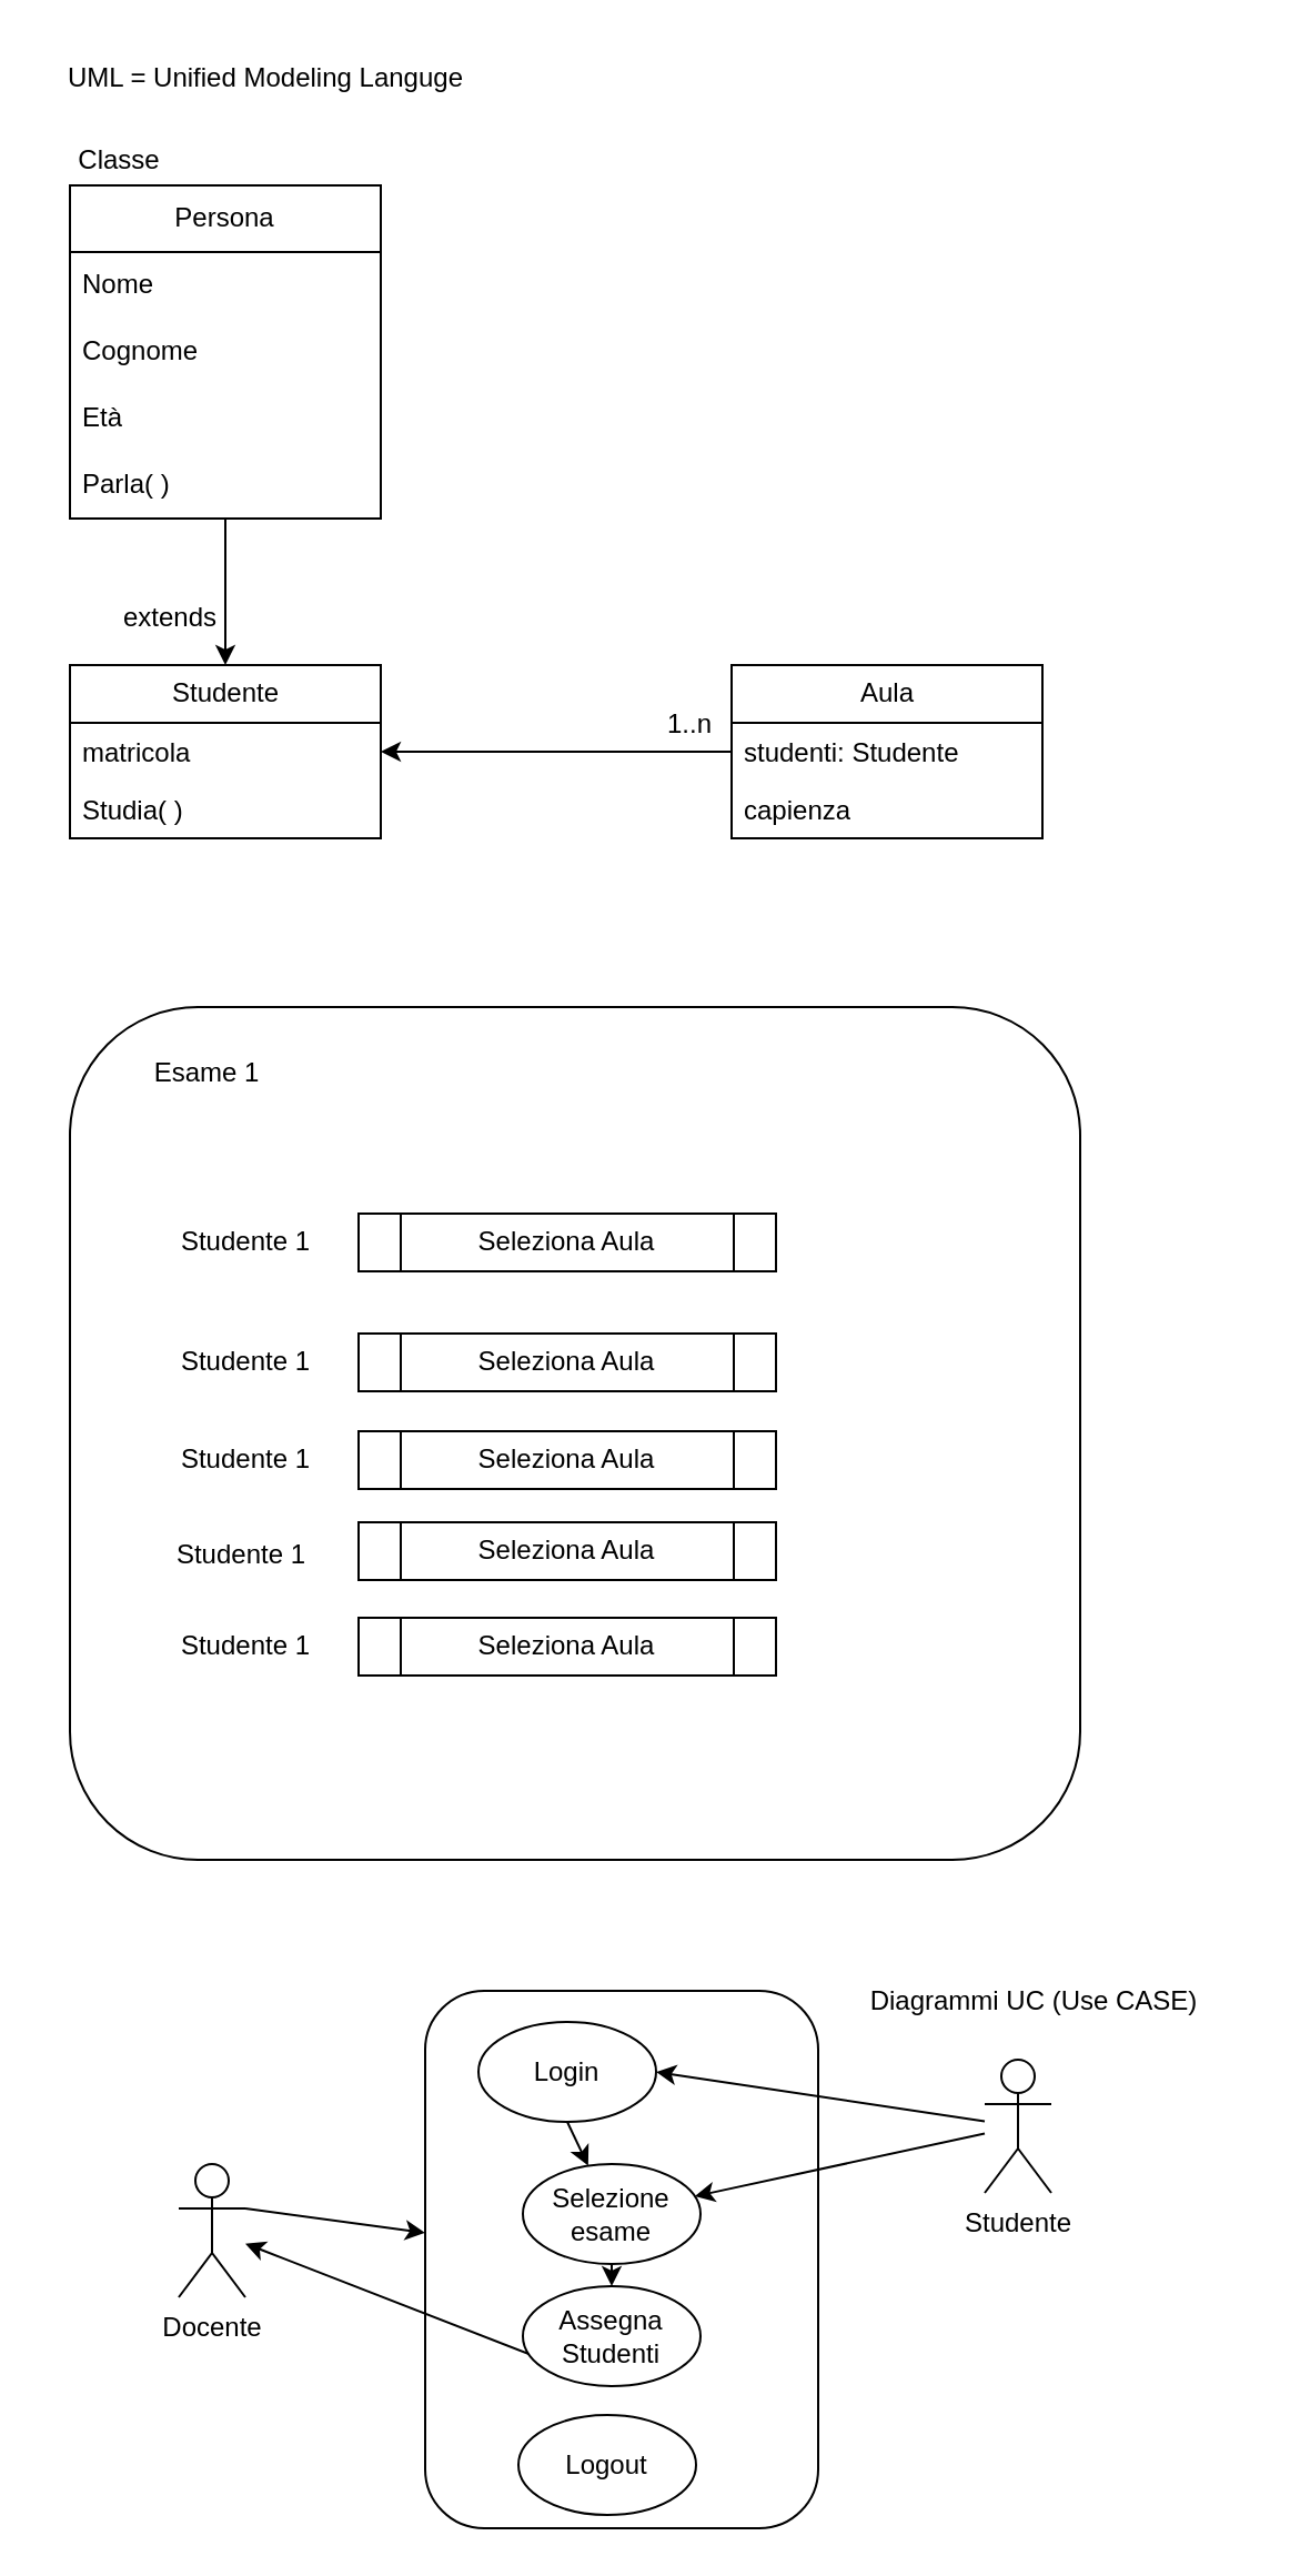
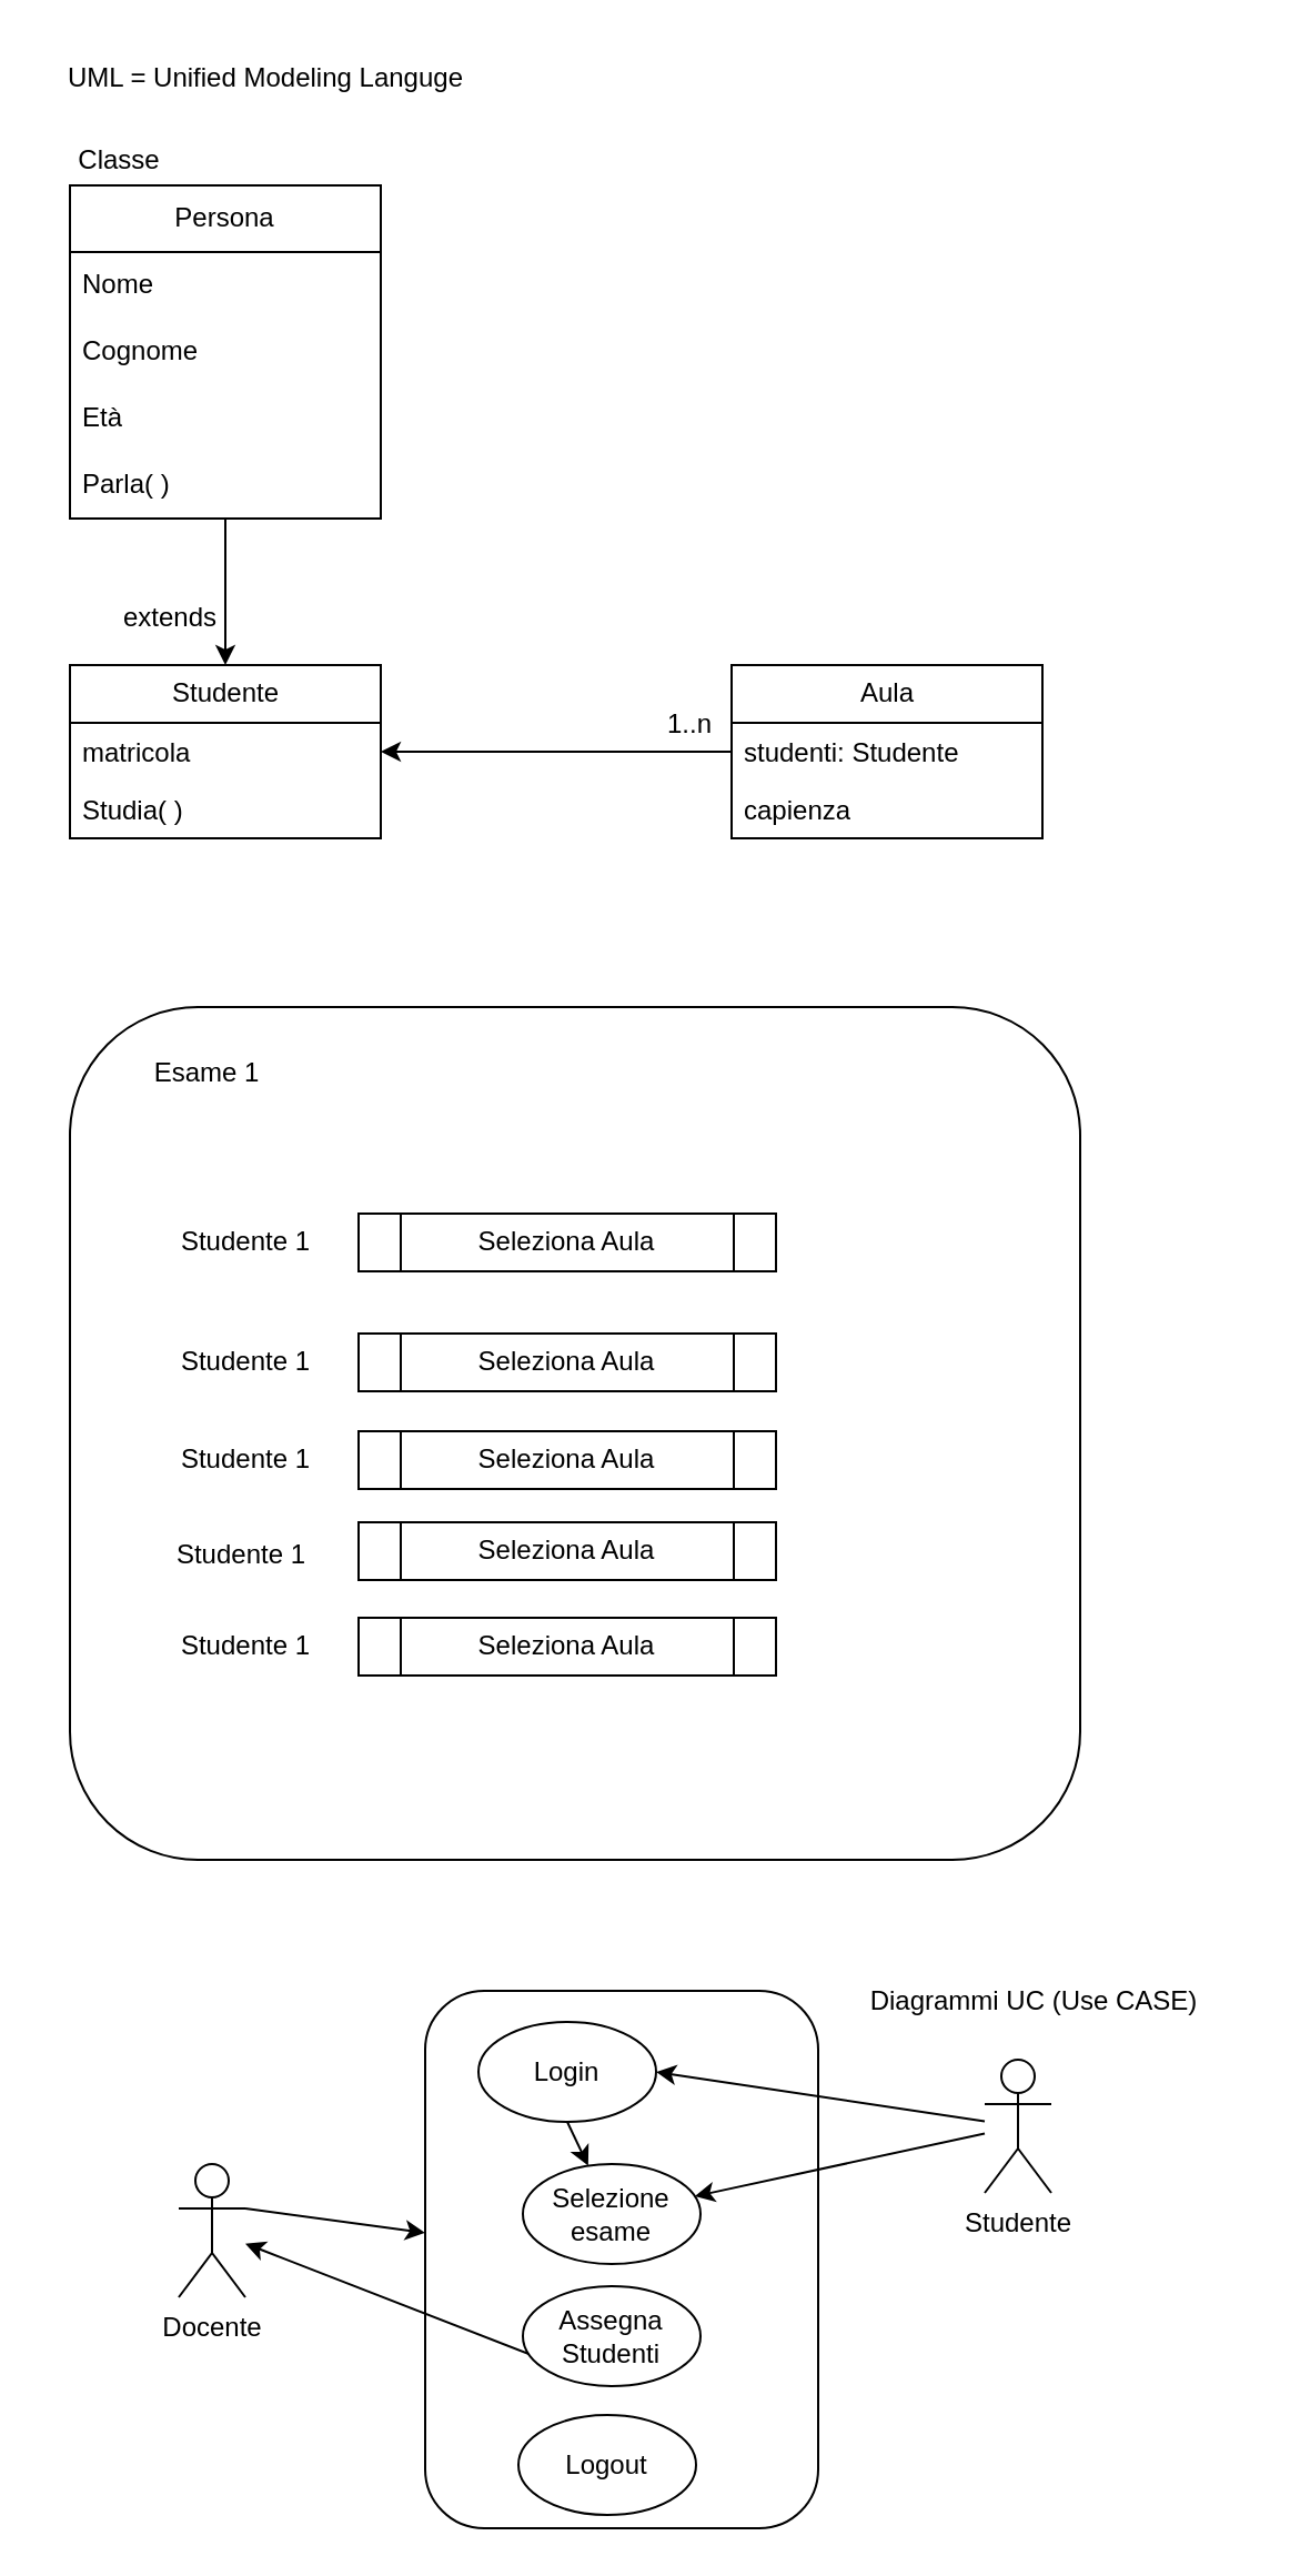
  <mxCell id="0" />
  <mxCell id="1" parent="0" />
  <mxCell id="2" value="UML = Unified Modeling Languge" style="text;html=1;strokeColor=none;fillColor=none;align=center;verticalAlign=middle;whiteSpace=wrap;rounded=0;" parent="1" vertex="1"><mxGeometry x="20" y="20" width="199" height="30" as="geometry" /></mxCell>
  <mxCell id="3" style="edgeStyle=none;html=1;" parent="1" source="4" target="10" edge="1"><mxGeometry relative="1" as="geometry" /></mxCell>
  <mxCell id="4" value="Persona" style="swimlane;fontStyle=0;childLayout=stackLayout;horizontal=1;startSize=30;horizontalStack=0;resizeParent=1;resizeParentMax=0;resizeLast=0;collapsible=1;marginBottom=0;whiteSpace=wrap;html=1;" parent="1" vertex="1"><mxGeometry x="31" y="83" width="140" height="150" as="geometry" /></mxCell>
  <mxCell id="5" value="Nome" style="text;strokeColor=none;fillColor=none;align=left;verticalAlign=middle;spacingLeft=4;spacingRight=4;overflow=hidden;points=[[0,0.5],[1,0.5]];portConstraint=eastwest;rotatable=0;whiteSpace=wrap;html=1;" parent="4" vertex="1"><mxGeometry y="30" width="140" height="30" as="geometry" /></mxCell>
  <mxCell id="6" value="Cognome" style="text;strokeColor=none;fillColor=none;align=left;verticalAlign=middle;spacingLeft=4;spacingRight=4;overflow=hidden;points=[[0,0.5],[1,0.5]];portConstraint=eastwest;rotatable=0;whiteSpace=wrap;html=1;" parent="4" vertex="1"><mxGeometry y="60" width="140" height="30" as="geometry" /></mxCell>
  <mxCell id="7" value="Età" style="text;strokeColor=none;fillColor=none;align=left;verticalAlign=middle;spacingLeft=4;spacingRight=4;overflow=hidden;points=[[0,0.5],[1,0.5]];portConstraint=eastwest;rotatable=0;whiteSpace=wrap;html=1;" parent="4" vertex="1"><mxGeometry y="90" width="140" height="30" as="geometry" /></mxCell>
  <mxCell id="8" value="Parla( )" style="text;strokeColor=none;fillColor=none;align=left;verticalAlign=middle;spacingLeft=4;spacingRight=4;overflow=hidden;points=[[0,0.5],[1,0.5]];portConstraint=eastwest;rotatable=0;whiteSpace=wrap;html=1;" parent="4" vertex="1"><mxGeometry y="120" width="140" height="30" as="geometry" /></mxCell>
  <mxCell id="9" value="Classe" style="text;html=1;align=center;verticalAlign=middle;resizable=0;points=[];autosize=1;strokeColor=none;fillColor=none;" parent="1" vertex="1"><mxGeometry x="25" y="59" width="55" height="26" as="geometry" /></mxCell>
  <mxCell id="10" value="Studente" style="swimlane;fontStyle=0;childLayout=stackLayout;horizontal=1;startSize=26;fillColor=none;horizontalStack=0;resizeParent=1;resizeParentMax=0;resizeLast=0;collapsible=1;marginBottom=0;html=1;" parent="1" vertex="1"><mxGeometry x="31" y="299" width="140" height="78" as="geometry" /></mxCell>
  <mxCell id="11" value="matricola" style="text;strokeColor=none;fillColor=none;align=left;verticalAlign=top;spacingLeft=4;spacingRight=4;overflow=hidden;rotatable=0;points=[[0,0.5],[1,0.5]];portConstraint=eastwest;whiteSpace=wrap;html=1;" parent="10" vertex="1"><mxGeometry y="26" width="140" height="26" as="geometry" /></mxCell>
  <mxCell id="12" value="Studia( )" style="text;strokeColor=none;fillColor=none;align=left;verticalAlign=top;spacingLeft=4;spacingRight=4;overflow=hidden;rotatable=0;points=[[0,0.5],[1,0.5]];portConstraint=eastwest;whiteSpace=wrap;html=1;" parent="10" vertex="1"><mxGeometry y="52" width="140" height="26" as="geometry" /></mxCell>
  <mxCell id="13" value="extends" style="text;html=1;align=center;verticalAlign=middle;resizable=0;points=[];autosize=1;strokeColor=none;fillColor=none;" parent="1" vertex="1"><mxGeometry x="46" y="265" width="60" height="26" as="geometry" /></mxCell>
  <mxCell id="14" style="edgeStyle=none;html=1;entryX=1;entryY=0.5;entryDx=0;entryDy=0;" parent="1" source="15" target="11" edge="1"><mxGeometry relative="1" as="geometry" /></mxCell>
  <mxCell id="15" value="Aula" style="swimlane;fontStyle=0;childLayout=stackLayout;horizontal=1;startSize=26;fillColor=none;horizontalStack=0;resizeParent=1;resizeParentMax=0;resizeLast=0;collapsible=1;marginBottom=0;html=1;" parent="1" vertex="1"><mxGeometry x="329" y="299" width="140" height="78" as="geometry" /></mxCell>
  <mxCell id="16" value="studenti: Studente" style="text;strokeColor=none;fillColor=none;align=left;verticalAlign=top;spacingLeft=4;spacingRight=4;overflow=hidden;rotatable=0;points=[[0,0.5],[1,0.5]];portConstraint=eastwest;whiteSpace=wrap;html=1;" parent="15" vertex="1"><mxGeometry y="26" width="140" height="26" as="geometry" /></mxCell>
  <mxCell id="17" value="capienza" style="text;strokeColor=none;fillColor=none;align=left;verticalAlign=top;spacingLeft=4;spacingRight=4;overflow=hidden;rotatable=0;points=[[0,0.5],[1,0.5]];portConstraint=eastwest;whiteSpace=wrap;html=1;" parent="15" vertex="1"><mxGeometry y="52" width="140" height="26" as="geometry" /></mxCell>
  <mxCell id="18" value="1..n" style="text;html=1;align=center;verticalAlign=middle;resizable=0;points=[];autosize=1;strokeColor=none;fillColor=none;" parent="1" vertex="1"><mxGeometry x="291" y="313" width="38" height="26" as="geometry" /></mxCell>
  <mxCell id="19" value="" style="rounded=1;whiteSpace=wrap;html=1;" parent="1" vertex="1"><mxGeometry x="31" y="453" width="455" height="384" as="geometry" /></mxCell>
  <mxCell id="20" value="Esame 1" style="text;html=1;strokeColor=none;fillColor=none;align=center;verticalAlign=middle;whiteSpace=wrap;rounded=0;" parent="1" vertex="1"><mxGeometry x="63" y="468" width="60" height="30" as="geometry" /></mxCell>
  <mxCell id="21" value="Studente 1" style="text;html=1;strokeColor=none;fillColor=none;align=center;verticalAlign=middle;whiteSpace=wrap;rounded=0;" parent="1" vertex="1"><mxGeometry x="65" y="544" width="91" height="30" as="geometry" /></mxCell>
  <mxCell id="22" value="Seleziona Aula" style="shape=process;whiteSpace=wrap;html=1;backgroundOutline=1;" parent="1" vertex="1"><mxGeometry x="161" y="546" width="188" height="26" as="geometry" /></mxCell>
  <mxCell id="23" value="Studente 1" style="text;html=1;strokeColor=none;fillColor=none;align=center;verticalAlign=middle;whiteSpace=wrap;rounded=0;" parent="1" vertex="1"><mxGeometry x="65" y="598" width="91" height="30" as="geometry" /></mxCell>
  <mxCell id="24" value="Seleziona Aula" style="shape=process;whiteSpace=wrap;html=1;backgroundOutline=1;" parent="1" vertex="1"><mxGeometry x="161" y="600" width="188" height="26" as="geometry" /></mxCell>
  <mxCell id="25" value="Studente 1" style="text;html=1;strokeColor=none;fillColor=none;align=center;verticalAlign=middle;whiteSpace=wrap;rounded=0;" parent="1" vertex="1"><mxGeometry x="65" y="642" width="91" height="30" as="geometry" /></mxCell>
  <mxCell id="26" value="Seleziona Aula" style="shape=process;whiteSpace=wrap;html=1;backgroundOutline=1;" parent="1" vertex="1"><mxGeometry x="161" y="644" width="188" height="26" as="geometry" /></mxCell>
  <mxCell id="27" value="Studente 1" style="text;html=1;strokeColor=none;fillColor=none;align=center;verticalAlign=middle;whiteSpace=wrap;rounded=0;" parent="1" vertex="1"><mxGeometry x="63" y="685" width="91" height="30" as="geometry" /></mxCell>
  <mxCell id="28" value="Seleziona Aula" style="shape=process;whiteSpace=wrap;html=1;backgroundOutline=1;" parent="1" vertex="1"><mxGeometry x="161" y="685" width="188" height="26" as="geometry" /></mxCell>
  <mxCell id="29" value="Studente 1" style="text;html=1;strokeColor=none;fillColor=none;align=center;verticalAlign=middle;whiteSpace=wrap;rounded=0;" parent="1" vertex="1"><mxGeometry x="65" y="726" width="91" height="30" as="geometry" /></mxCell>
  <mxCell id="30" value="Seleziona Aula" style="shape=process;whiteSpace=wrap;html=1;backgroundOutline=1;" parent="1" vertex="1"><mxGeometry x="161" y="728" width="188" height="26" as="geometry" /></mxCell>
  <mxCell id="31" style="edgeStyle=none;html=1;exitX=1;exitY=0.333;exitDx=0;exitDy=0;exitPerimeter=0;" parent="1" source="32" target="33" edge="1"><mxGeometry relative="1" as="geometry" /></mxCell>
  <mxCell id="32" value="Docente" style="shape=umlActor;verticalLabelPosition=bottom;verticalAlign=top;html=1;outlineConnect=0;" parent="1" vertex="1"><mxGeometry x="80" y="974" width="30" height="60" as="geometry" /></mxCell>
  <mxCell id="33" value="" style="rounded=1;whiteSpace=wrap;html=1;" parent="1" vertex="1"><mxGeometry x="191" y="896" width="177" height="242" as="geometry" /></mxCell>
  <mxCell id="34" style="edgeStyle=none;html=1;exitX=0.5;exitY=1;exitDx=0;exitDy=0;" parent="1" source="35" target="37" edge="1"><mxGeometry relative="1" as="geometry" /></mxCell>
  <mxCell id="35" value="Login" style="ellipse;whiteSpace=wrap;html=1;" parent="1" vertex="1"><mxGeometry x="215" y="910" width="80" height="45" as="geometry" /></mxCell>
- <mxCell id="36" style="edgeStyle=none;html=1;exitX=0.5;exitY=1;exitDx=0;exitDy=0;entryX=0.5;entryY=0;entryDx=0;entryDy=0;" parent="1" source="37" target="39" edge="1"><mxGeometry relative="1" as="geometry" /></mxCell>
  <mxCell id="37" value="Selezione esame" style="ellipse;whiteSpace=wrap;html=1;" parent="1" vertex="1"><mxGeometry x="235" y="974" width="80" height="45" as="geometry" /></mxCell>
  <mxCell id="38" style="edgeStyle=none;html=1;exitX=0.5;exitY=1;exitDx=0;exitDy=0;" parent="1" source="39" target="32" edge="1"><mxGeometry relative="1" as="geometry" /></mxCell>
  <mxCell id="39" value="Assegna Studenti" style="ellipse;whiteSpace=wrap;html=1;" parent="1" vertex="1"><mxGeometry x="235" y="1029" width="80" height="45" as="geometry" /></mxCell>
  <mxCell id="40" value="Logout" style="ellipse;whiteSpace=wrap;html=1;" parent="1" vertex="1"><mxGeometry x="233" y="1087" width="80" height="45" as="geometry" /></mxCell>
  <mxCell id="41" style="edgeStyle=none;html=1;" parent="1" source="43" target="37" edge="1"><mxGeometry relative="1" as="geometry" /></mxCell>
  <mxCell id="42" style="edgeStyle=none;html=1;entryX=1;entryY=0.5;entryDx=0;entryDy=0;" parent="1" source="43" target="35" edge="1"><mxGeometry relative="1" as="geometry" /></mxCell>
  <mxCell id="43" value="Studente" style="shape=umlActor;verticalLabelPosition=bottom;verticalAlign=top;html=1;outlineConnect=0;" parent="1" vertex="1"><mxGeometry x="443" y="927" width="30" height="60" as="geometry" /></mxCell>
  <mxCell id="44" value="Diagrammi UC (Use CASE)" style="text;html=1;strokeColor=none;fillColor=none;align=center;verticalAlign=middle;whiteSpace=wrap;rounded=0;" parent="1" vertex="1"><mxGeometry x="372" y="886" width="187" height="30" as="geometry" /></mxCell>
